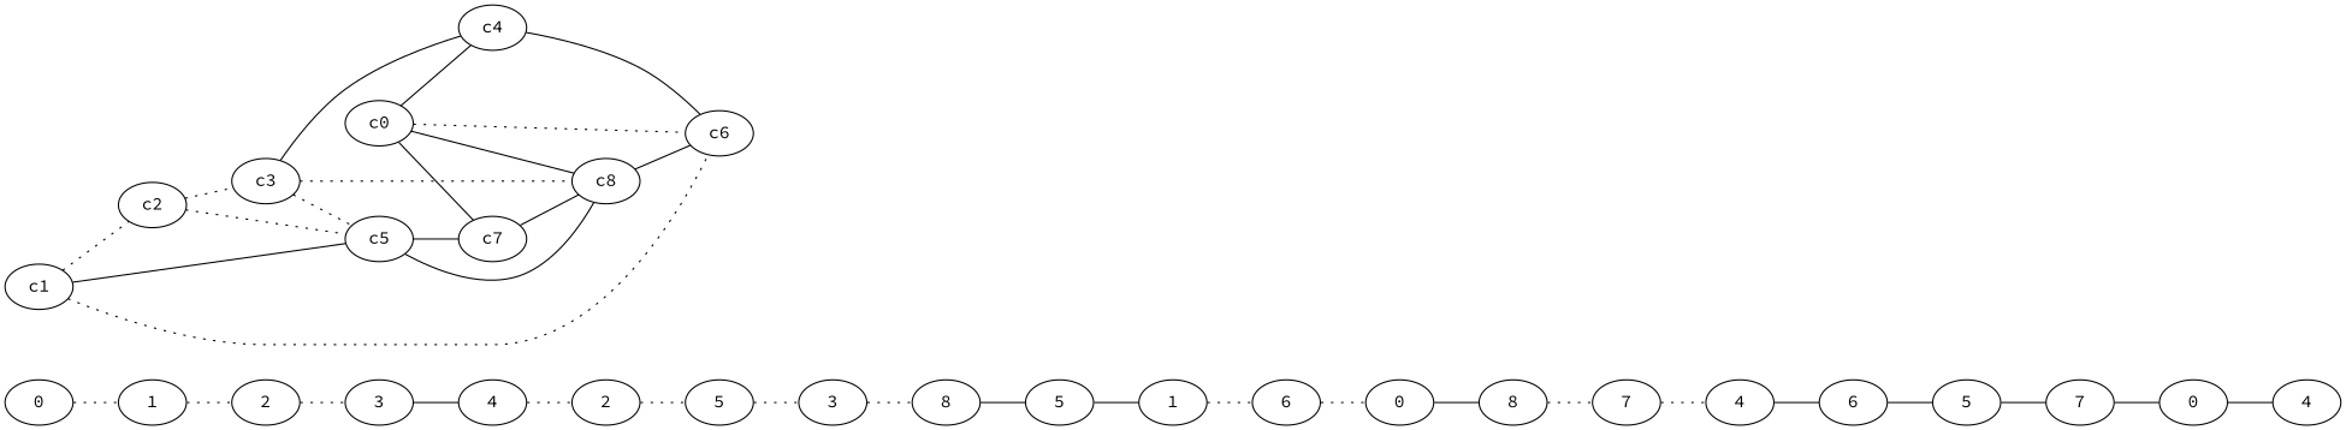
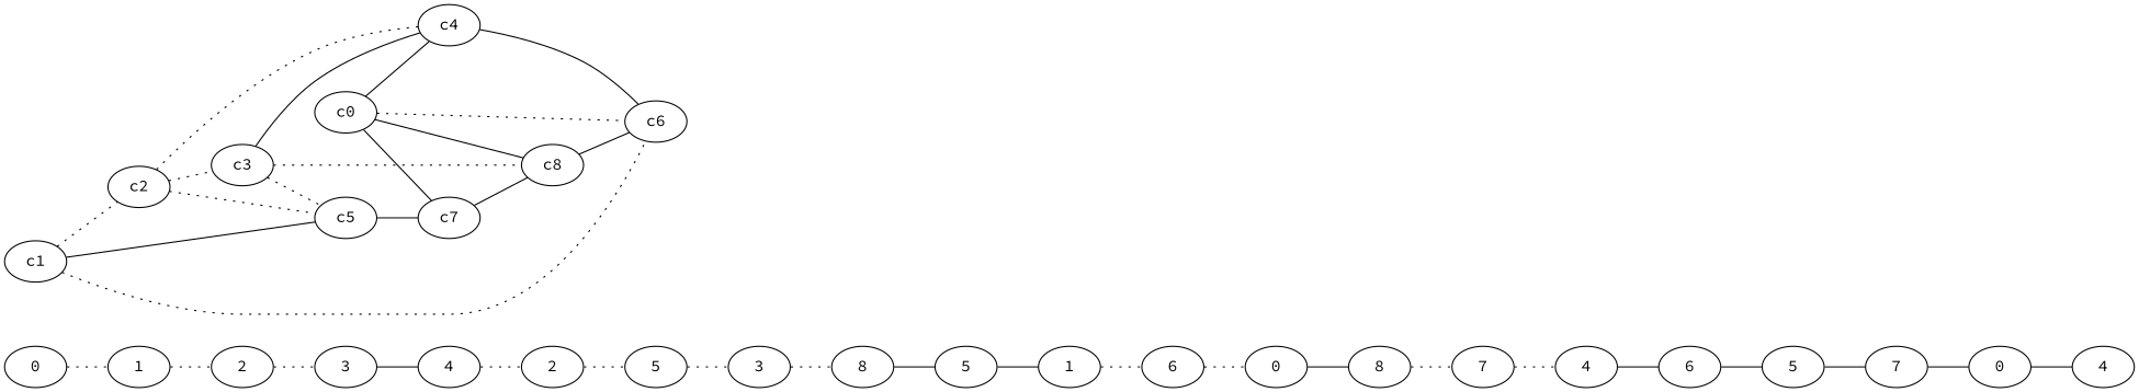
  graph {
    fontname="Source Code Pro"
    rankdir=LR
    node [fontname="Source Code Pro"]
    edge [fontname="Source Code Pro" style=dotted]
    n1 [label=0]
    n2 [label=1]
    n3 [label=2]
    n4 [label=3]
    n5 [label=4]
    n6 [label=2]
    n7 [label=5]
    n8 [label=3]
    n9 [label=8]
    n10 [label=5]
    n11 [label=1]
    n12 [label=6]
    n13 [label=0]
    n14 [label=8]
    n15 [label=7]
    n16 [label=4]
    n17 [label=6]
    n18 [label=5]
    n19 [label=7]
    n20 [label=0]
    n21 [label=4]
    c0
    c4
    c6
    c7
    c8
    c1
    c2
    c5
    c3
    n1 -- n2
    n2 -- n3
    n3 -- n4
    n4 -- n5 [style=""]
    n5 -- n6
    n6 -- n7
    n7 -- n8
    n8 -- n9
    n9 -- n10 [style=""]
    n10 -- n11 [style=""]
    n11 -- n12
    n12 -- n13
    n13 -- n14 [style=""]
    n14 -- n15
    n15 -- n16
    n16 -- n17 [style=""]
    n17 -- n18 [style=""]
    n18 -- n19 [style=""]
    n19 -- n20 [style=""]
    n20 -- n21 [style=""]
    c0 -- c4 [style=""]
    c0 -- c6
    c0 -- c7 [style=""]
    c0 -- c8 [style=""]
    c4 -- c6 [style=""]
    c7 -- c8 [style=solid]
    c8 -- c6 [style=""]
    c1 -- c6
    c1 -- c2
    c1 -- c5 [style=""]
+   c2 -- c4
    c2 -- c5
    c2 -- c3
    c5 -- c7 [style=""]
-   c5 -- c8 [style=""]
    c3 -- c4 [style=""]
    c3 -- c8
    c3 -- c5
  }
